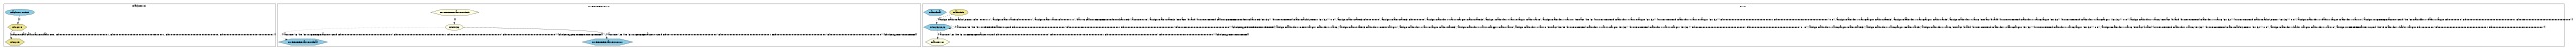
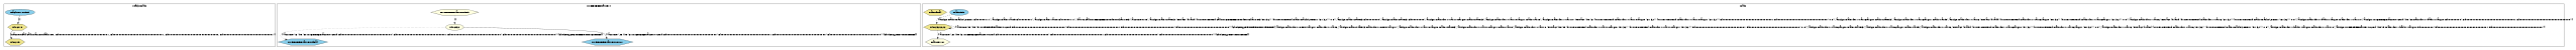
  digraph {
    node [fillcolor=skyblue shape=hexagon style=filled]
    edge [style=solid]
    reach_error_init [shape=ellipse]
    __loc_18 [fillcolor=khaki]
    __loc_19 [fillcolor=khaki]
    __VERIFIER_assert_init [fillcolor=lightyellow]
-   __loc_32 [fillcolor=lightyellow shape=ellipse label=__init_32]
+   __loc_32 [fillcolor=lightyellow shape=ellipse]
    __VERIFIER_assert_final
    __VERIFIER_assert_error
-   main_init [fillcolor=khaki shape=ellipse]
-   __loc_32_222
-   main_final
+   main_init [shape=ellipse]
+   __loc_32_222 [fillcolor=khaki]
+   main_final [fillcolor=khaki]
    main_error [fillcolor=lightyellow]
    subgraph cluster_1 {
-     label=reach_error
+     label=reach_main
      reach_error_init
      __loc_18
      __loc_19
    }
    subgraph cluster_2 {
-     label=__VERIFIER_error
+     label=__VERIFIER_assert
      __VERIFIER_assert_init
      __loc_32
      __VERIFIER_assert_final
      __VERIFIER_assert_error
    }
    subgraph cluster_3 {
-     label=error
+     label=main
      main_init
      __loc_32_222
      main_final
      main_error
    }
    reach_error_init -> __loc_18 [label="[] "]
    __loc_18 -> __loc_19 [label="[__assert_fail(call___assert_fail_ret0, #b00000000000000000000000000000001, #b00000000000000000000000000000001, #b00000000000000000000000000000000, #b00000000000000000000000000000001)] "]
    __VERIFIER_assert_init -> __loc_32 [label="[] " style=dotted]
    __loc_32 -> __VERIFIER_assert_final [label="[((assume (= (ite (= __VERIFIER_assert::cond #b00000000000000000000000000000000) #b00000000000000000000000000000001 #b00000000000000000000000000000000) #b00000000000000000000000000000000)))[choiceType=ALTERNATIVE_PATH]] " style=dotted]
    __loc_32 -> __VERIFIER_assert_error [label="[((assume (/= (ite (= __VERIFIER_assert::cond #b00000000000000000000000000000000) #b00000000000000000000000000000001 #b00000000000000000000000000000000) #b00000000000000000000000000000000)))[choiceType=MAIN_PATH]] "]
    main_init -> __loc_32_222 [label="[(assign main::mask_SORT_1 #b00000111),(assign main::var_5 #b00000001),(assign main::var_8 #b00000111),(havoc call___VERIFIER_nondet_uchar_ret3),(assume true),(assign main::state_3 (extract (bvand (bv_zero_extend call___VERIFIER_nondet_uchar_ret3 (Bv 32)) (bv_zero_extend main::mask_SORT_1 (Bv 32))) 0 8)),(assign main::state_3 #b00000000),(assign main::state_3 #b00000000),(assign main::for1::var_10_arg_0 main::state_3),(assign main::for1::var_10_arg_1 main::var_8),(assign main::for1::var_10 (extract (ite (= (bv_zero_extend main::for1::var_10_arg_0 (Bv 32)) (bv_zero_extend main::for1::var_10_arg_1 (Bv 32))) #b00000000000000000000000000000001 #b00000000000000000000000000000000) 0 8)),(assign main::for1::var_6_arg_0 main::state_3),(assign main::for1::var_6_arg_1 main::var_5),(assign main::for1::var_6 (extract (bvadd (bv_zero_extend main::for1::var_6_arg_0 (Bv 32)) (bv_zero_extend main::for1::var_6_arg_1 (Bv 32))) 0 8)),(assign main::for1::var_6 (extract (bvand (bv_zero_extend main::for1::var_6 (Bv 32)) (bv_zero_extend main::mask_SORT_1 (Bv 32))) 0 8)),(assign main::for1::bad_11_arg_0 main::for1::var_10),(assign __VERIFIER_assert::cond (ite (= main::for1::bad_11_arg_0 #b00000000) #b00000000000000000000000000000001 #b00000000000000000000000000000000))] " style=dashed]
    __loc_32_222 -> __loc_32_222 [label="[((assume (= (ite (= __VERIFIER_assert::cond #b00000000000000000000000000000000) #b00000000000000000000000000000001 #b00000000000000000000000000000000) #b00000000000000000000000000000000)))[choiceType=ALTERNATIVE_PATH],(assign main::for1::next_7_arg_1 main::for1::var_6),(assign main::state_3 main::for1::next_7_arg_1),(assign main::for1::var_10_arg_0 main::state_3),(assign main::for1::var_10_arg_1 main::var_8),(assign main::for1::var_10 (extract (ite (= (bv_zero_extend main::for1::var_10_arg_0 (Bv 32)) (bv_zero_extend main::for1::var_10_arg_1 (Bv 32))) #b00000000000000000000000000000001 #b00000000000000000000000000000000) 0 8)),(assign main::for1::var_6_arg_0 main::state_3),(assign main::for1::var_6_arg_1 main::var_5),(assign main::for1::var_6 (extract (bvadd (bv_zero_extend main::for1::var_6_arg_0 (Bv 32)) (bv_zero_extend main::for1::var_6_arg_1 (Bv 32))) 0 8)),(assign main::for1::var_6 (extract (bvand (bv_zero_extend main::for1::var_6 (Bv 32)) (bv_zero_extend main::mask_SORT_1 (Bv 32))) 0 8)),(assign main::for1::bad_11_arg_0 main::for1::var_10),(assign __VERIFIER_assert::cond (ite (= main::for1::bad_11_arg_0 #b00000000) #b00000000000000000000000000000001 #b00000000000000000000000000000000))] " style=dashed]
    __loc_32_222 -> main_error [label="[((assume (/= (ite (= __VERIFIER_assert::cond #b00000000000000000000000000000000) #b00000000000000000000000000000001 #b00000000000000000000000000000000) #b00000000000000000000000000000000)))[choiceType=MAIN_PATH]] " style=dashed]
  }
